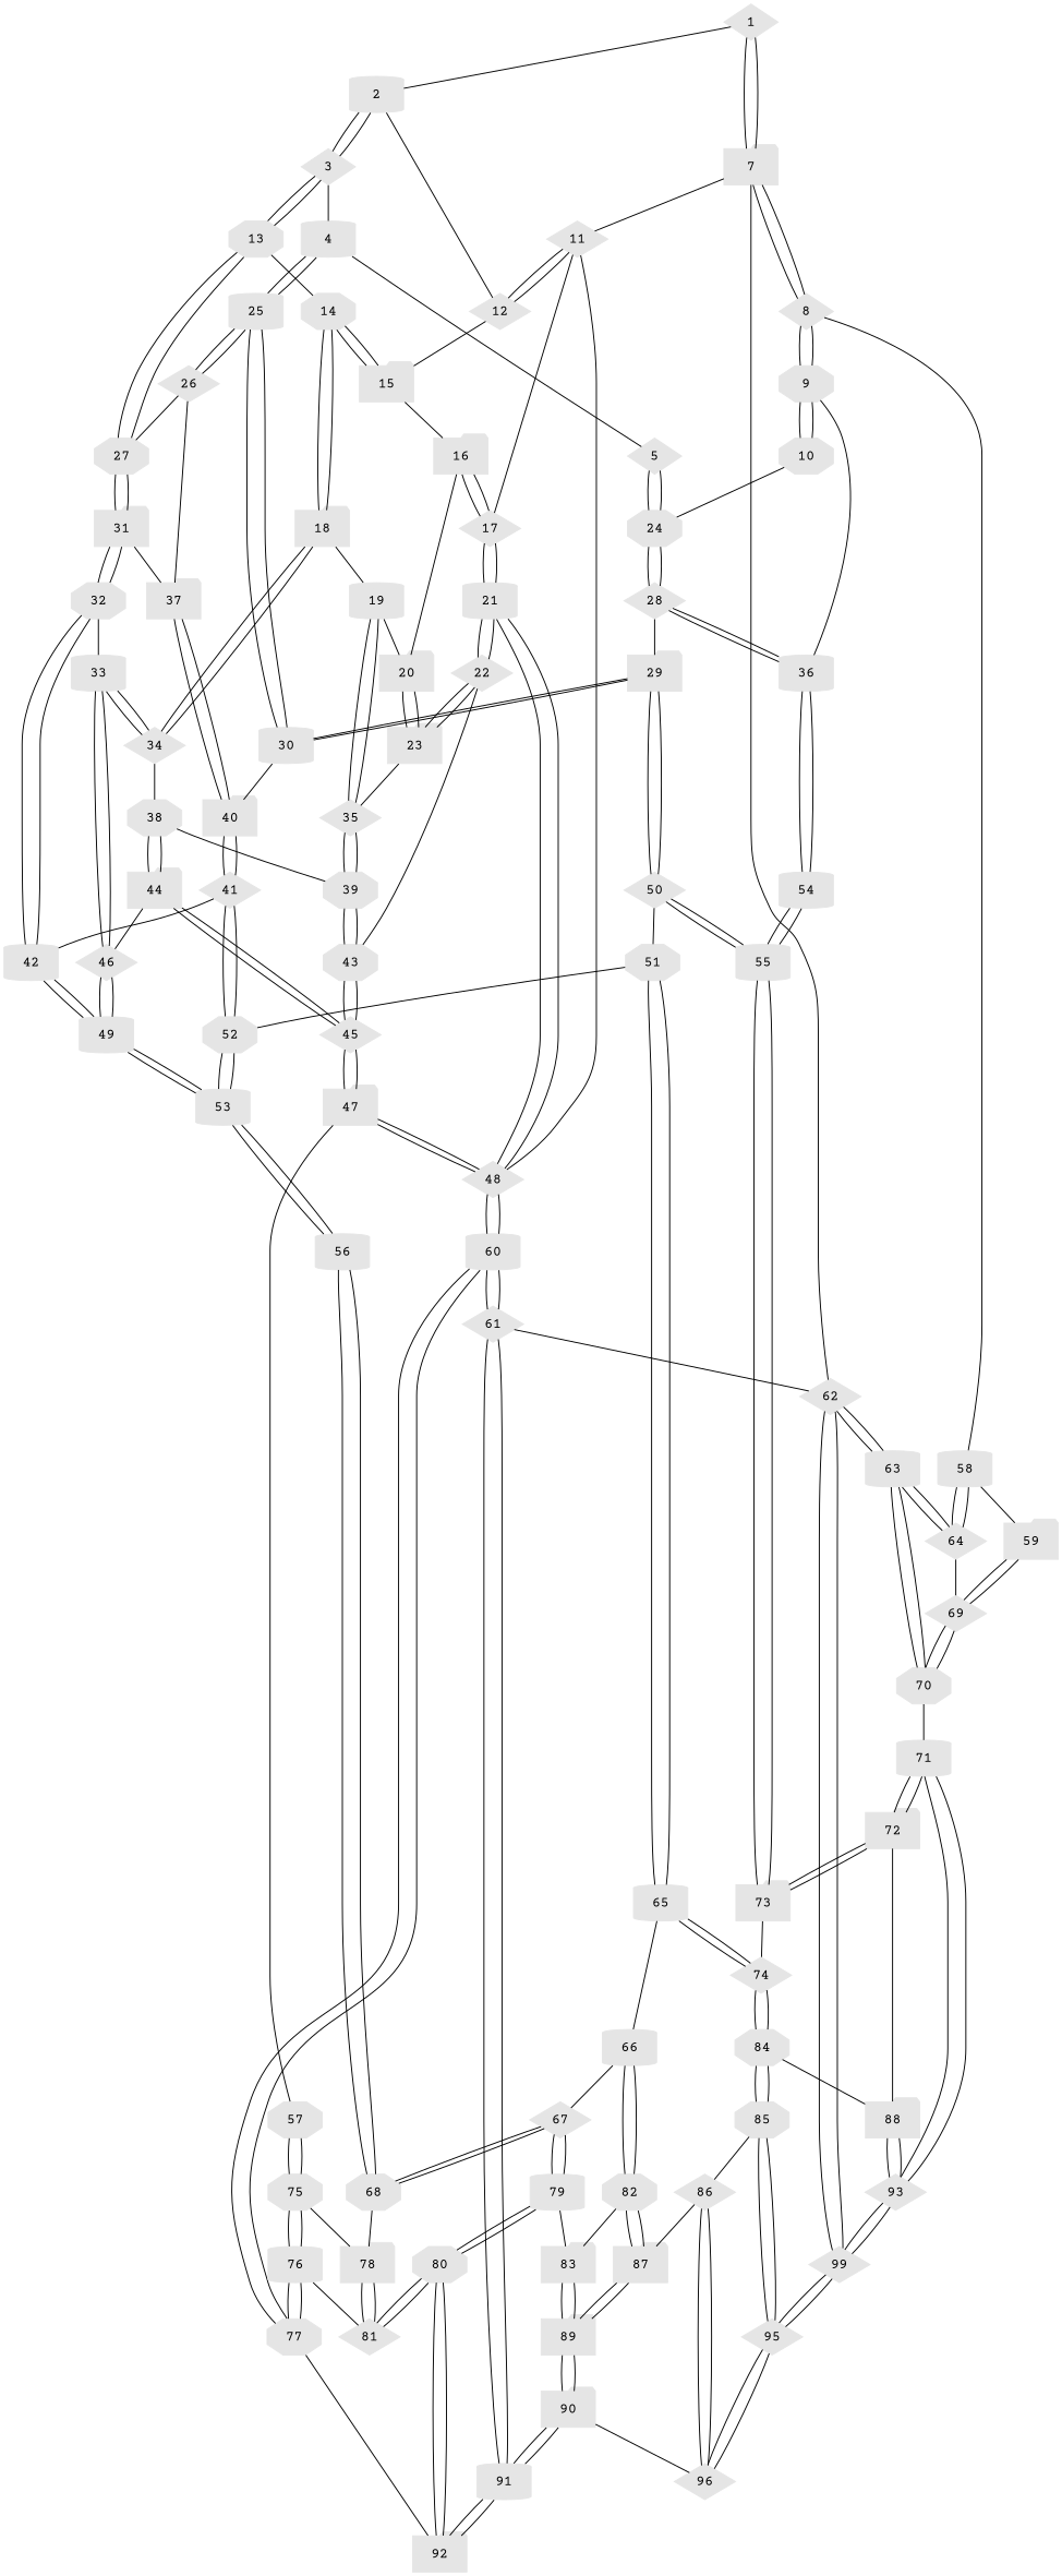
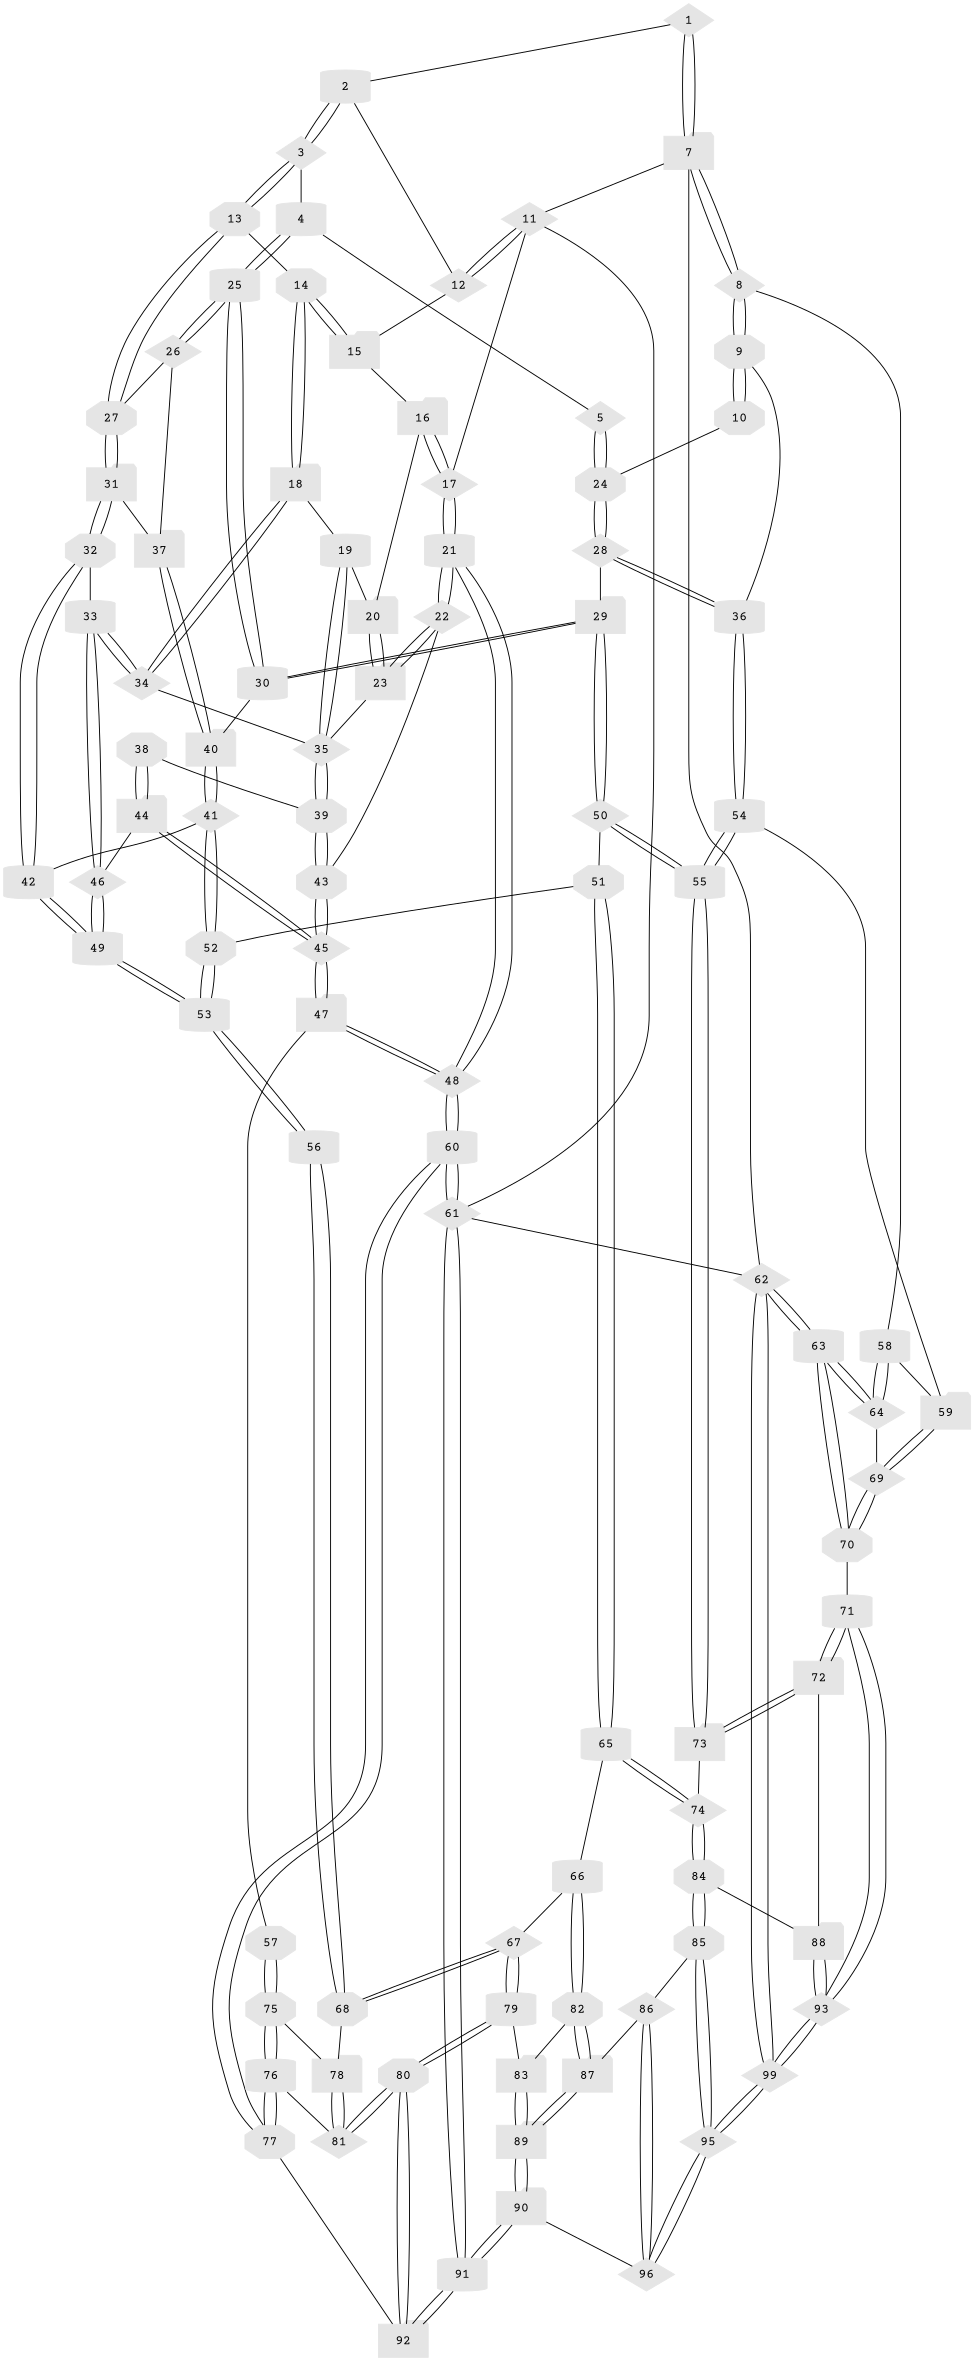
  graph {
    fontname="Courier Prime"
    node [color=gray90 fontname="Courier Prime" shape=diamond style=filled]
    edge [fontname="Courier Prime"]
    2 [shape=cylinder]
    1
    7 [shape=folder]
    3
    12
    8
    11
    62
    4 [shape=cylinder]
    13 [shape=octagon]
    15 [shape=folder]
    5
    25 [shape=cylinder]
    14 [shape=octagon]
    27 [shape=octagon]
    24 [shape=octagon]
    26
    30 [shape=cylinder]
    28
    10 [shape=octagon]
    9 [shape=octagon]
    58 [shape=cylinder]
    17
    61
    63 [shape=cylinder]
    n26 [label=99]
    36 [shape=cylinder]
    59 [shape=folder]
    64
    54 [shape=cylinder]
    21 [shape=cylinder]
    91 [shape=cylinder]
    16 [shape=folder]
    18 [shape=folder]
    31 [shape=folder]
    19 [shape=cylinder]
    34
    20 [shape=folder]
    23 [shape=folder]
    22
    48
    35
    38 [shape=octagon]
    39 [shape=octagon]
    43 [shape=octagon]
    60 [shape=cylinder]
    45
    29 [shape=folder]
    37 [shape=folder]
    40 [shape=folder]
    32 [shape=octagon]
    50
    51 [shape=octagon]
    55 [shape=cylinder]
    41
    33 [shape=cylinder]
    42 [shape=cylinder]
    46
    49 [shape=cylinder]
    44 [shape=folder]
    52 [shape=octagon]
    53 [shape=cylinder]
    47 [shape=folder]
    57 [shape=octagon]
    75 [shape=octagon]
    77 [shape=octagon]
    56 [shape=cylinder]
    65 [shape=cylinder]
    73 [shape=folder]
    66 [shape=cylinder]
    74
    68 [shape=octagon]
    69
    78 [shape=folder]
    76 [shape=cylinder]
    70 [shape=octagon]
    92 [shape=folder]
    95
    71 [shape=cylinder]
    67
    82 [shape=octagon]
    84 [shape=octagon]
    79 [shape=cylinder]
    83 [shape=folder]
    87 [shape=folder]
    80 [shape=octagon]
    81
    72 [shape=folder]
    93
    88 [shape=folder]
    85 [shape=octagon]
    89 [shape=folder]
    90 [shape=folder]
    86
    96
    2 -- 3
    2 -- 3
    2 -- 12
    1 -- 2
    1 -- 7
    1 -- 7
    7 -- 8
    7 -- 8
    7 -- 11
    7 -- 62
    3 -- 4
    3 -- 13
    3 -- 13
    12 -- 15
    8 -- 9
    8 -- 9
    8 -- 58
    11 -- 12
    11 -- 12
    11 -- 17
-   11 -- 48
+   11 -- 61
    62 -- 63
    62 -- 63
    62 -- n26
    62 -- n26
    4 -- 5
    4 -- 25
    4 -- 25
    13 -- 14
    13 -- 27
    13 -- 27
    15 -- 16
    5 -- 24
    5 -- 24
    25 -- 26
    25 -- 26
    25 -- 30
    25 -- 30
    14 -- 15
    14 -- 15
    14 -- 18
    14 -- 18
    27 -- 31
    27 -- 31
    24 -- 28
    24 -- 28
    26 -- 27
    26 -- 37
    30 -- 40
    28 -- 36
    28 -- 36
    28 -- 29
    10 -- 24
    9 -- 10
    9 -- 10
    9 -- 36
    58 -- 59
    58 -- 64
    58 -- 64
    17 -- 21
    17 -- 21
    61 -- 62
    61 -- 91
    61 -- 91
    63 -- 64
    63 -- 64
    63 -- 70
    63 -- 70
    n26 -- 95
    n26 -- 95
    36 -- 54
    36 -- 54
    59 -- 69
    59 -- 69
    64 -- 69
+   54 -- 59
    54 -- 55
    54 -- 55
    21 -- 22
    21 -- 22
    21 -- 48
    21 -- 48
    91 -- 92
    91 -- 92
    16 -- 17
    16 -- 17
    16 -- 20
    18 -- 19
    18 -- 34
    18 -- 34
    31 -- 37
    31 -- 32
    31 -- 32
    19 -- 20
    19 -- 35
    19 -- 35
-   34 -- 38
+   34 -- 35
    20 -- 23
    20 -- 23
    23 -- 35
    22 -- 23
    22 -- 23
    22 -- 43
    48 -- 60
    48 -- 60
    35 -- 39
    35 -- 39
    38 -- 39
    38 -- 44
    38 -- 44
    39 -- 43
    39 -- 43
    43 -- 45
    43 -- 45
    60 -- 61
    60 -- 61
    60 -- 77
    60 -- 77
    45 -- 47
    45 -- 47
    29 -- 30
    29 -- 30
    29 -- 50
    29 -- 50
    37 -- 40
    37 -- 40
    40 -- 41
    40 -- 41
    32 -- 33
    32 -- 42
    32 -- 42
    50 -- 51
    50 -- 55
    50 -- 55
    51 -- 52
    51 -- 65
    51 -- 65
    55 -- 73
    55 -- 73
    41 -- 42
    41 -- 52
    41 -- 52
    33 -- 34
    33 -- 34
    33 -- 46
    33 -- 46
    42 -- 49
    42 -- 49
    46 -- 49
    46 -- 49
    49 -- 53
    49 -- 53
    44 -- 45
    44 -- 45
    44 -- 46
    52 -- 53
    52 -- 53
    53 -- 56
    53 -- 56
    47 -- 48
    47 -- 48
    47 -- 57
    57 -- 75
    57 -- 75
    75 -- 78
    75 -- 76
    75 -- 76
    77 -- 92
    56 -- 68
    56 -- 68
    65 -- 66
    65 -- 74
    65 -- 74
    73 -- 74
    66 -- 67
    66 -- 82
    66 -- 82
    74 -- 84
    74 -- 84
    68 -- 78
    69 -- 70
    69 -- 70
    78 -- 81
    78 -- 81
    76 -- 77
    76 -- 77
    76 -- 81
    70 -- 71
    95 -- 96
    95 -- 96
    71 -- 72
    71 -- 72
    71 -- 93
    71 -- 93
    67 -- 68
    67 -- 68
    67 -- 79
    67 -- 79
    82 -- 83
    82 -- 87
    82 -- 87
    84 -- 88
    84 -- 85
    84 -- 85
    79 -- 83
    79 -- 80
    79 -- 80
    83 -- 89
    83 -- 89
    87 -- 89
    87 -- 89
    80 -- 92
    80 -- 92
    80 -- 81
    80 -- 81
    72 -- 73
    72 -- 73
    72 -- 88
    93 -- n26
    93 -- n26
    88 -- 93
    88 -- 93
    85 -- 95
    85 -- 95
    85 -- 86
    89 -- 90
    89 -- 90
    90 -- 91
    90 -- 91
    90 -- 96
    86 -- 87
    86 -- 96
    86 -- 96
  }
